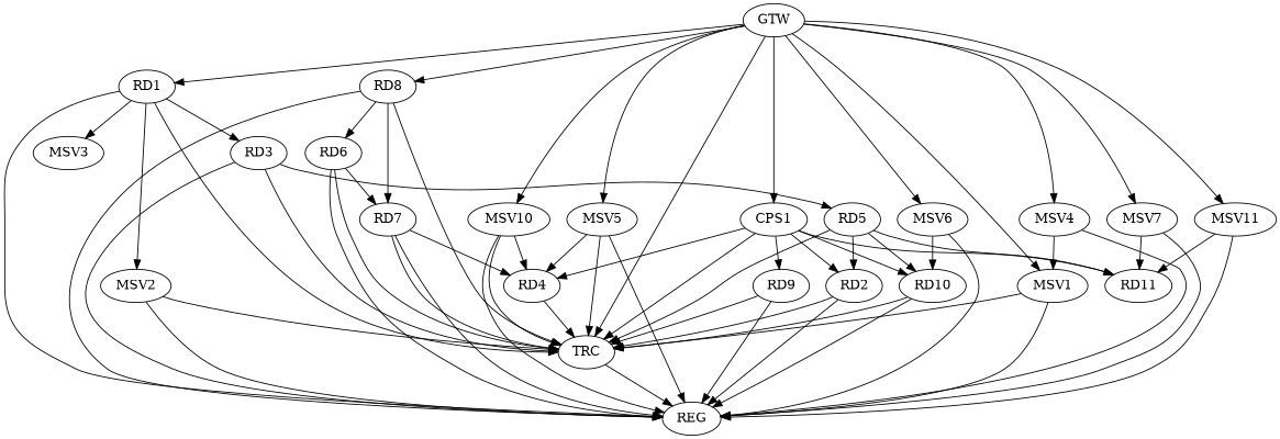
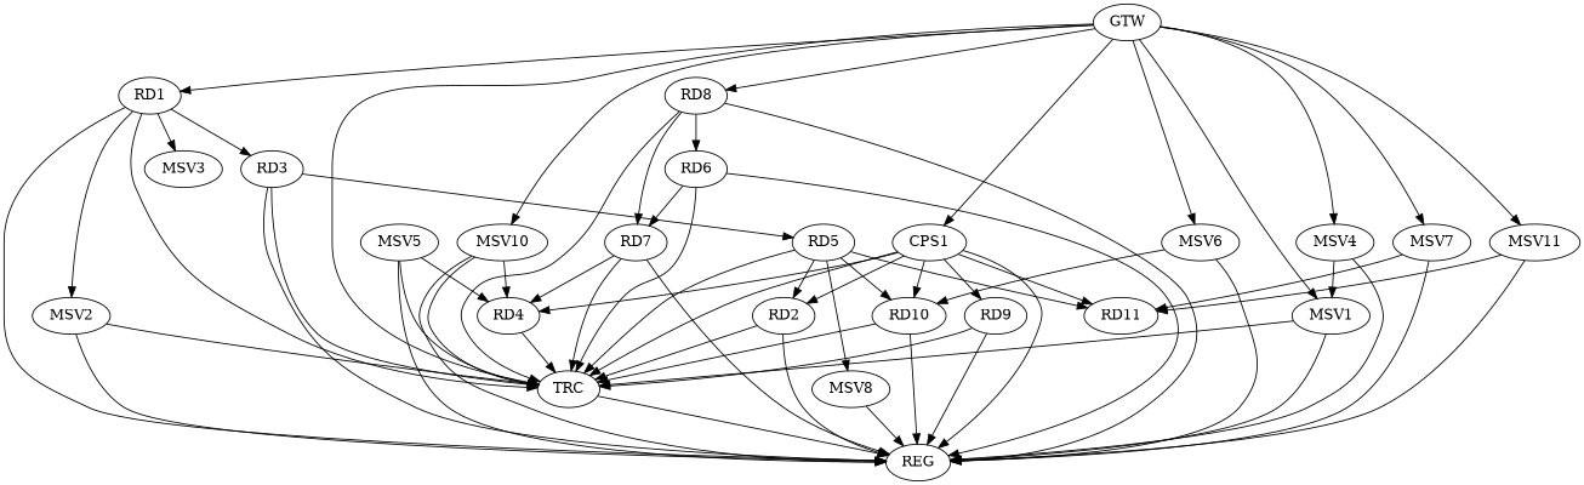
  strict digraph {
    n1 [label=RD1]
    n2 [label=RD3]
    n3 [label=REG]
    n4 [label=TRC]
    n5 [label=MSV2]
    n6 [label=MSV3]
    n7 [label=RD5]
    n8 [label=RD2]
    n9 [label=RD10]
    n10 [label=RD11]
+   n11 [label=MSV8]
    n12 [label=RD4]
    n13 [label=RD6]
    n14 [label=RD7]
    n15 [label=RD8]
    n16 [label=RD9]
    n17 [label=CPS1]
    n18 [label=GTW]
    n19 [label=MSV1]
    n20 [label=MSV4]
    n21 [label=MSV5]
    n22 [label=MSV6]
    n23 [label=MSV7]
    n24 [label=MSV10]
    n25 [label=MSV11]
    n1 -> n2
    n1 -> n3
    n1 -> n4
    n1 -> n5
    n1 -> n6
    n2 -> n3
    n2 -> n4
    n2 -> n7
    n4 -> n3
    n5 -> n3
    n5 -> n4
    n7 -> n4
    n7 -> n8
    n7 -> n9
    n7 -> n10
+   n7 -> n11
    n8 -> n3
    n8 -> n4
    n9 -> n3
    n9 -> n4
+   n11 -> n3
    n12 -> n4
    n13 -> n3
    n13 -> n4
    n13 -> n14
    n14 -> n3
    n14 -> n4
    n14 -> n12
    n15 -> n3
    n15 -> n4
    n15 -> n13
    n15 -> n14
    n16 -> n3
    n16 -> n4
+   n17 -> n3
    n17 -> n4
    n17 -> n8
    n17 -> n9
    n17 -> n10
    n17 -> n12
    n17 -> n16
    n18 -> n1
    n18 -> n4
    n18 -> n15
    n18 -> n17
    n18 -> n19
    n18 -> n20
-   n18 -> n21
    n18 -> n22
    n18 -> n23
    n18 -> n24
    n18 -> n25
    n19 -> n3
    n19 -> n4
    n20 -> n3
    n20 -> n19
    n21 -> n3
    n21 -> n4
    n21 -> n12
    n22 -> n3
    n22 -> n9
    n23 -> n3
    n23 -> n10
    n24 -> n3
    n24 -> n4
    n24 -> n12
    n25 -> n3
    n25 -> n10
  }
